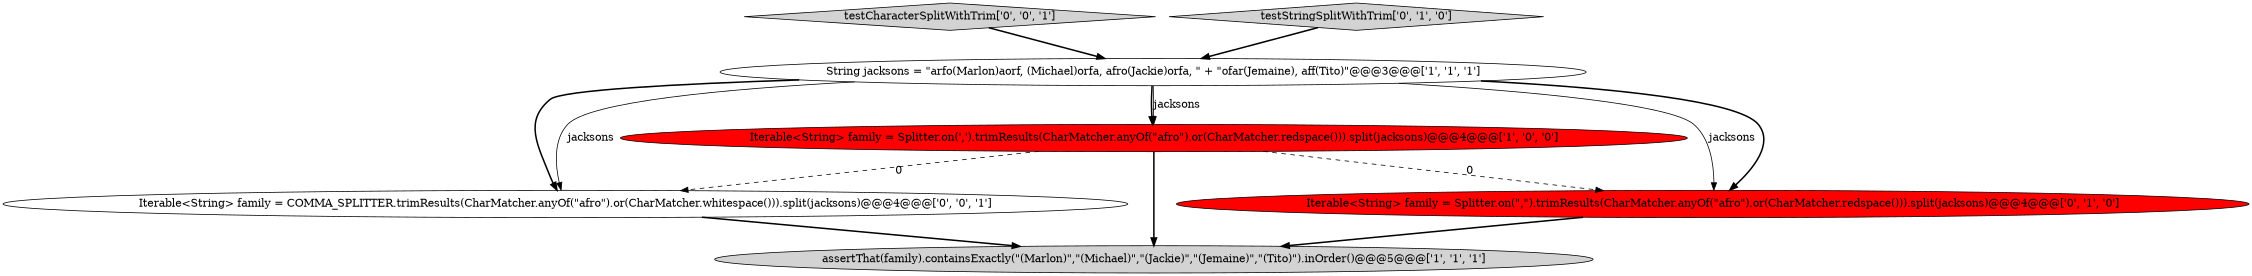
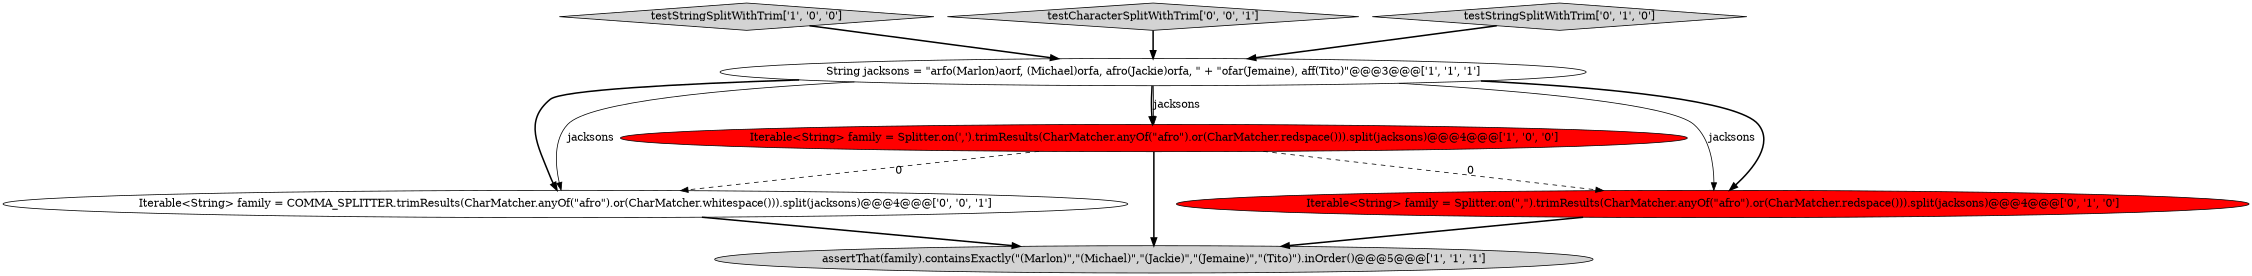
  digraph {
    node [fillcolor=lightgray shape=ellipse style=filled]
    edge [style=bold]
    n1 [fillcolor=white label="String jacksons = \"arfo(Marlon)aorf, (Michael)orfa, afro(Jackie)orfa, \" + \"ofar(Jemaine), aff(Tito)\"@@@3@@@['1', '1', '1']"]
    n2 [fillcolor=white label="Iterable<String> family = COMMA_SPLITTER.trimResults(CharMatcher.anyOf(\"afro\").or(CharMatcher.whitespace())).split(jacksons)@@@4@@@['0', '0', '1']"]
    n3 [fillcolor=red label="Iterable<String> family = Splitter.on(\",\").trimResults(CharMatcher.anyOf(\"afro\").or(CharMatcher.redspace())).split(jacksons)@@@4@@@['0', '1', '0']"]
    n4 [fillcolor=red label="Iterable<String> family = Splitter.on(',').trimResults(CharMatcher.anyOf(\"afro\").or(CharMatcher.redspace())).split(jacksons)@@@4@@@['1', '0', '0']"]
    n5 [label="assertThat(family).containsExactly(\"(Marlon)\",\"(Michael)\",\"(Jackie)\",\"(Jemaine)\",\"(Tito)\").inOrder()@@@5@@@['1', '1', '1']"]
+   n6 [label="testStringSplitWithTrim['1', '0', '0']" shape=diamond]
    n7 [label="testCharacterSplitWithTrim['0', '0', '1']" shape=diamond]
    n8 [label="testStringSplitWithTrim['0', '1', '0']" shape=diamond]
    n1 -> n2
    n1 -> n2 [label=jacksons style=solid]
    n1 -> n3 [label=jacksons style=solid]
    n1 -> n3
    n1 -> n4
    n1 -> n4 [label=jacksons style=solid]
    n2 -> n5
    n3 -> n5
    n4 -> n2 [label=0 style=dashed]
    n4 -> n3 [label=0 style=dashed]
    n4 -> n5
+   n6 -> n1
    n7 -> n1
    n8 -> n1
  }
